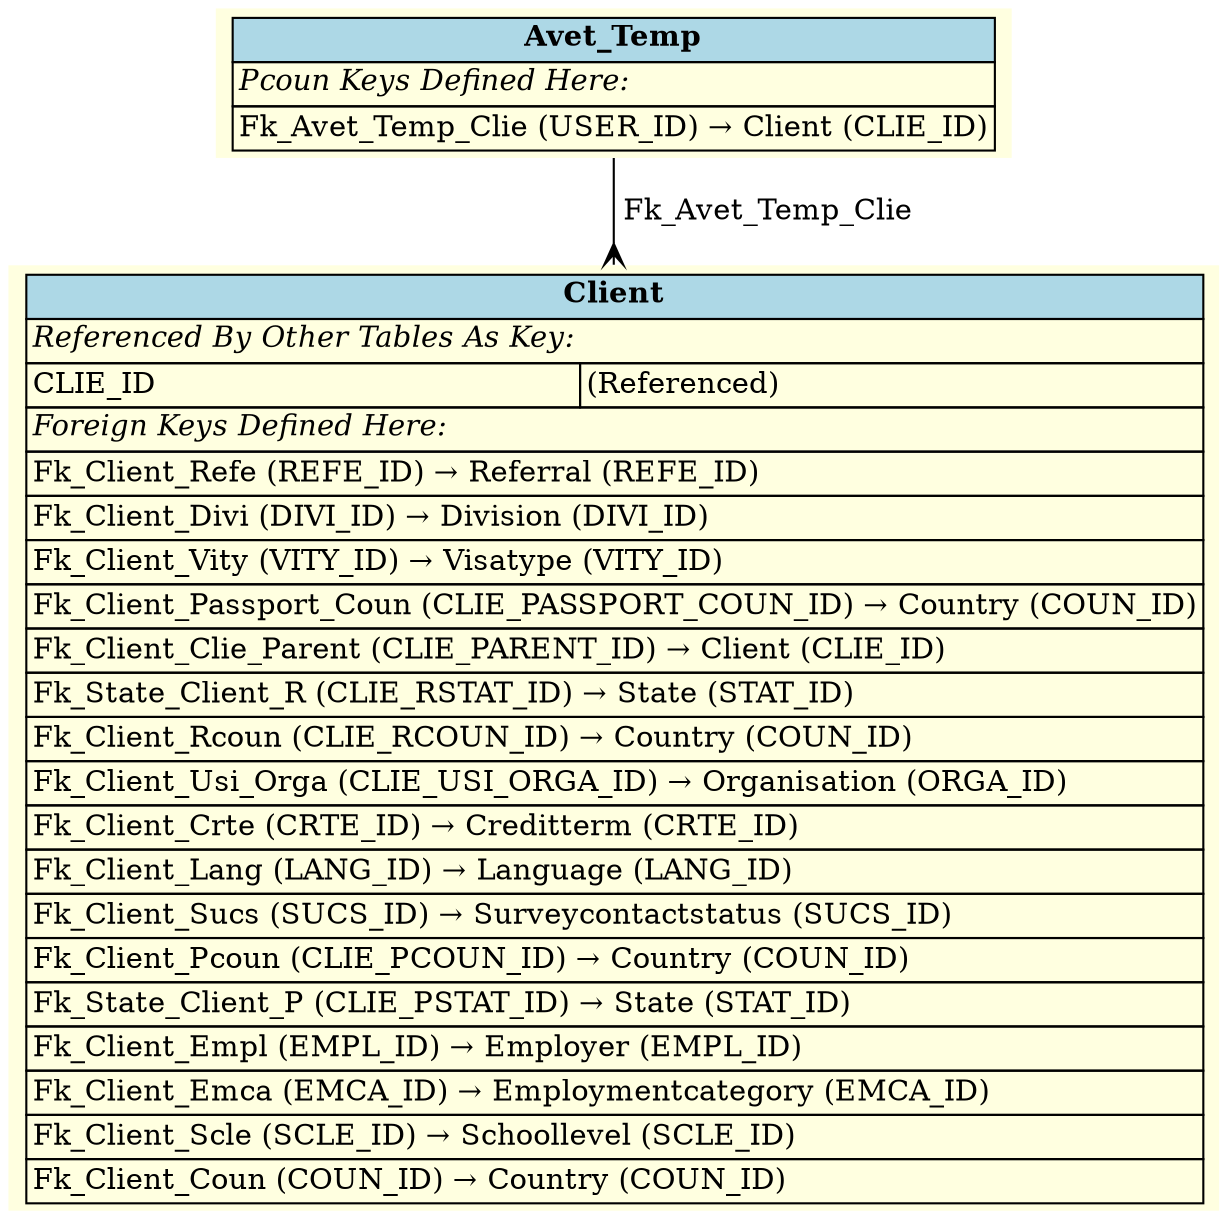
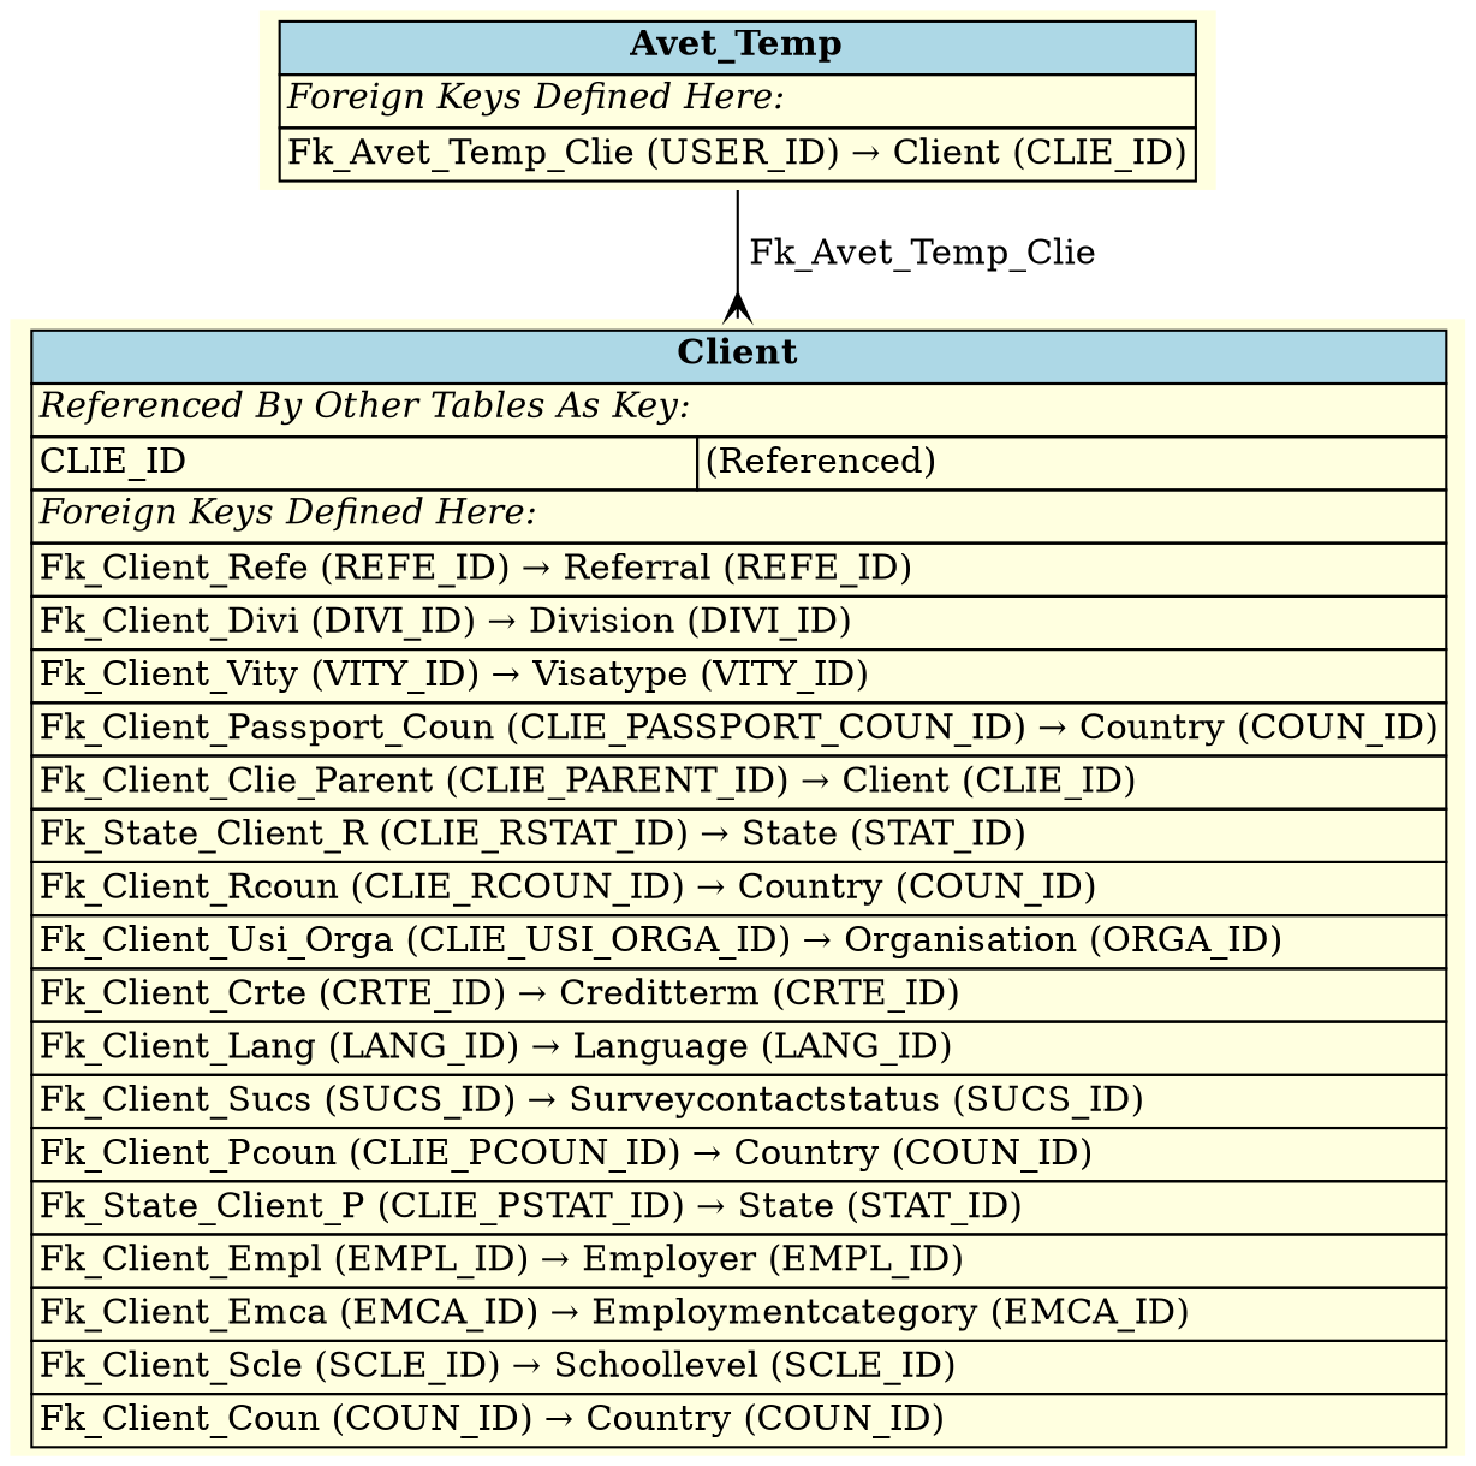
  digraph {
    rankdir=TB
    node [fillcolor=lightyellow shape=plaintext style=filled]
-   n1 [label=<     <TABLE BORDER="0" CELLBORDER="1" CELLSPACING="0" BGCOLOR="lightyellow">       <TR><TD COLSPAN="2" BGCOLOR="lightblue"><B>Avet_Temp</B></TD></TR>       <TR><TD COLSPAN="2" ALIGN="LEFT"><I>Pcoun Keys Defined Here:</I></TD></TR>       <TR><TD ALIGN="LEFT" COLSPAN="2">Fk_Avet_Temp_Clie (USER_ID) &rarr; Client (CLIE_ID)</TD></TR>     </TABLE>     >]
+   n1 [label=<     <TABLE BORDER="0" CELLBORDER="1" CELLSPACING="0" BGCOLOR="lightyellow">       <TR><TD COLSPAN="2" BGCOLOR="lightblue"><B>Avet_Temp</B></TD></TR>       <TR><TD COLSPAN="2" ALIGN="LEFT"><I>Foreign Keys Defined Here:</I></TD></TR>       <TR><TD ALIGN="LEFT" COLSPAN="2">Fk_Avet_Temp_Clie (USER_ID) &rarr; Client (CLIE_ID)</TD></TR>     </TABLE>     >]
    n2 [label=<     <TABLE BORDER="0" CELLBORDER="1" CELLSPACING="0" BGCOLOR="lightyellow">       <TR><TD COLSPAN="2" BGCOLOR="lightblue"><B>Client</B></TD></TR>       <TR><TD COLSPAN="2" ALIGN="LEFT"><I>Referenced By Other Tables As Key:</I></TD></TR>       <TR><TD ALIGN="LEFT">CLIE_ID</TD><TD ALIGN="LEFT">(Referenced)</TD></TR>       <TR><TD COLSPAN="2" ALIGN="LEFT"><I>Foreign Keys Defined Here:</I></TD></TR>       <TR><TD ALIGN="LEFT" COLSPAN="2">Fk_Client_Refe (REFE_ID) &rarr; Referral (REFE_ID)</TD></TR>       <TR><TD ALIGN="LEFT" COLSPAN="2">Fk_Client_Divi (DIVI_ID) &rarr; Division (DIVI_ID)</TD></TR>       <TR><TD ALIGN="LEFT" COLSPAN="2">Fk_Client_Vity (VITY_ID) &rarr; Visatype (VITY_ID)</TD></TR>       <TR><TD ALIGN="LEFT" COLSPAN="2">Fk_Client_Passport_Coun (CLIE_PASSPORT_COUN_ID) &rarr; Country (COUN_ID)</TD></TR>       <TR><TD ALIGN="LEFT" COLSPAN="2">Fk_Client_Clie_Parent (CLIE_PARENT_ID) &rarr; Client (CLIE_ID)</TD></TR>       <TR><TD ALIGN="LEFT" COLSPAN="2">Fk_State_Client_R (CLIE_RSTAT_ID) &rarr; State (STAT_ID)</TD></TR>       <TR><TD ALIGN="LEFT" COLSPAN="2">Fk_Client_Rcoun (CLIE_RCOUN_ID) &rarr; Country (COUN_ID)</TD></TR>       <TR><TD ALIGN="LEFT" COLSPAN="2">Fk_Client_Usi_Orga (CLIE_USI_ORGA_ID) &rarr; Organisation (ORGA_ID)</TD></TR>       <TR><TD ALIGN="LEFT" COLSPAN="2">Fk_Client_Crte (CRTE_ID) &rarr; Creditterm (CRTE_ID)</TD></TR>       <TR><TD ALIGN="LEFT" COLSPAN="2">Fk_Client_Lang (LANG_ID) &rarr; Language (LANG_ID)</TD></TR>       <TR><TD ALIGN="LEFT" COLSPAN="2">Fk_Client_Sucs (SUCS_ID) &rarr; Surveycontactstatus (SUCS_ID)</TD></TR>       <TR><TD ALIGN="LEFT" COLSPAN="2">Fk_Client_Pcoun (CLIE_PCOUN_ID) &rarr; Country (COUN_ID)</TD></TR>       <TR><TD ALIGN="LEFT" COLSPAN="2">Fk_State_Client_P (CLIE_PSTAT_ID) &rarr; State (STAT_ID)</TD></TR>       <TR><TD ALIGN="LEFT" COLSPAN="2">Fk_Client_Empl (EMPL_ID) &rarr; Employer (EMPL_ID)</TD></TR>       <TR><TD ALIGN="LEFT" COLSPAN="2">Fk_Client_Emca (EMCA_ID) &rarr; Employmentcategory (EMCA_ID)</TD></TR>       <TR><TD ALIGN="LEFT" COLSPAN="2">Fk_Client_Scle (SCLE_ID) &rarr; Schoollevel (SCLE_ID)</TD></TR>       <TR><TD ALIGN="LEFT" COLSPAN="2">Fk_Client_Coun (COUN_ID) &rarr; Country (COUN_ID)</TD></TR>     </TABLE>     >]
    n1 -> n2 [arrowhead=crow arrowtail=none dir=both label=" Fk_Avet_Temp_Clie " labelfontsize=10]
  }
